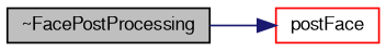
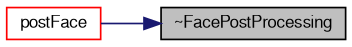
  digraph {
    rankdir=LR
    node [fontname=FreeSans fontsize=10 shape=record]
    n1 [color=black fillcolor=grey75 fontcolor=black height=0.2 label="~FacePostProcessing" style=filled width=0.4]
    n2 [color=red height=0.2 label=postFace width=0.4]
-   n1 -> n2 [color=midnightblue fontname=FreeSans fontsize=10 labelfontname=FreeSans labelfontsize=10 style=solid]
+   n2 -> n1 [color=midnightblue fontname=FreeSans fontsize=10 labelfontname=FreeSans labelfontsize=10 style=solid]
  }
